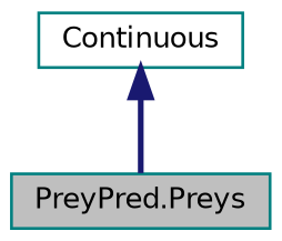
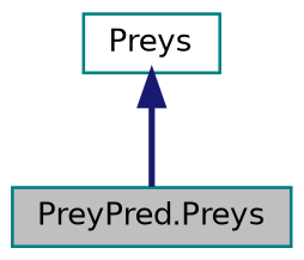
  digraph {
    node [color=teal fontname=Helvetica fontsize=10 shape=record]
    n1 [fillcolor=grey75 fontcolor=black height=0.2 label="PreyPred.Preys" style=filled width=0.4]
-   n2 [height=0.2 label=Continuous width=0.4]
+   n2 [height=0.2 label=Preys width=0.4]
    n2 -> n1 [color=midnightblue dir=back fontname=Helvetica fontsize=10 labelfontname=Helvetica labelfontsize=10 style=bold]
  }
